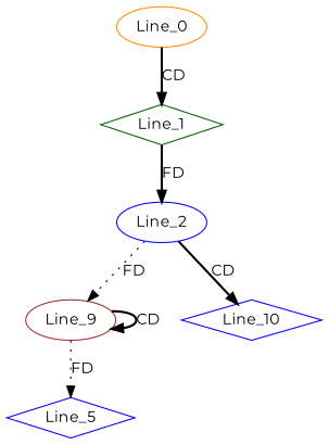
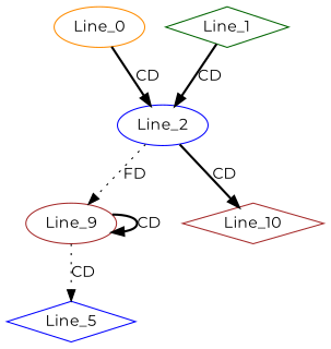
  digraph {
    fontname=Montserrat
    node [color=blue fontname=Montserrat shape=ellipse]
    edge [fontname=Montserrat style=bold]
    Line_0 [color=darkorange]
    Line_1 [color=darkgreen shape=diamond]
    Line_2
    n4 [color=brown label=Line_9]
-   Line_10 [shape=diamond]
+   Line_10 [color=brown shape=diamond]
    Line_5 [shape=diamond]
-   Line_0 -> Line_1 [label=CD]
-   Line_1 -> Line_2 [label=FD]
+   Line_0 -> Line_2 [label=CD]
+   Line_1 -> Line_2 [label=CD]
    Line_2 -> n4 [label=FD style=dotted]
    Line_2 -> Line_10 [label=CD]
    n4 -> n4 [label=CD]
-   n4 -> Line_5 [label=FD style=dotted]
+   n4 -> Line_5 [label=CD style=dotted]
  }
